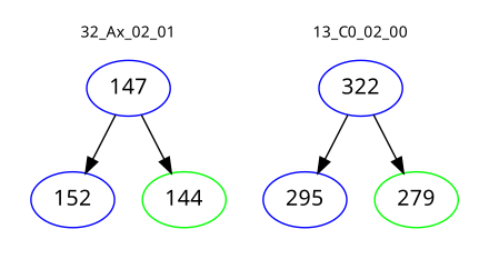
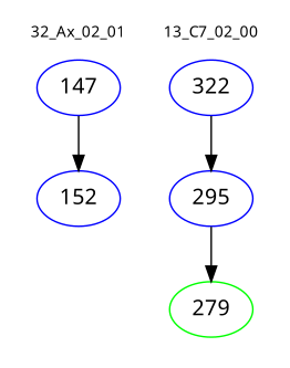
  digraph {
    fontname="Noto Sans"
    node [color=blue fontname="Noto Sans"]
    edge [color=black fontname="Noto Sans"]
    n1 [label=147]
    n2 [label=152]
-   n3 [color=green label=144]
    n4 [label=295]
    n5 [color=green label=279]
    n6 [label=322]
    subgraph cluster_1 {
      color=white
      fontsize=10
      label="32_Ax_02_01"
      n1
      n2
-     n3
    }
    subgraph cluster_2 {
      color=white
      fontsize=10
-     label="13_C0_02_00"
+     label="13_C7_02_00"
      n4
      n5
      n6
    }
    n1 -> n2
-   n1 -> n3
-   n6 -> n5
+   n4 -> n5
    n6 -> n4
  }
